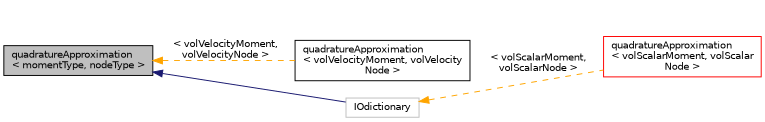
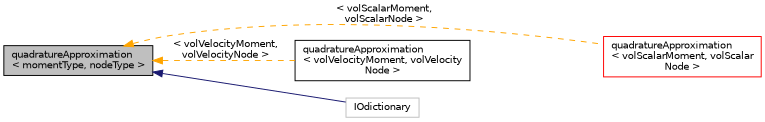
  digraph {
    rankdir=LR
    node [color=black fontname=Helvetica fontsize=10 shape=record]
    edge [color=orange dir=back fontname=Helvetica fontsize=10 labelfontname=Helvetica labelfontsize=10 style=dashed]
    n1 [fillcolor=grey75 fontcolor=black height=0.2 label="quadratureApproximation\l\< momentType, nodeType \>" style=filled width=0.4]
    n2 [color=red height=0.2 label="quadratureApproximation\l\< volScalarMoment, volScalar\lNode \>" width=0.4]
    n3 [height=0.2 label="quadratureApproximation\l\< volVelocityMoment, volVelocity\lNode \>" width=0.4]
    n4 [color=grey75 height=0.2 label=IOdictionary width=0.4]
-   n4 -> n2 [label=" \< volScalarMoment,\l volScalarNode \>"]
+   n1 -> n2 [label=" \< volScalarMoment,\l volScalarNode \>"]
    n1 -> n3 [label=" \< volVelocityMoment,\l volVelocityNode \>"]
    n1 -> n4 [color=midnightblue style=solid]
  }
